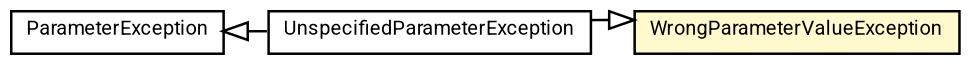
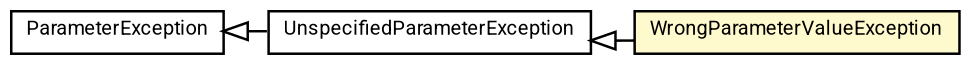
  digraph {
    fontname=Oswald
    nodesep=0.15
    rankdir=LR
    ranksep=0.25
    node [fontcolor=black fontname=Oswald fontsize=8 margin=0 shape=plaintext]
    edge [arrowtail=empty color=black dir=back fontname=Oswald fontsize=7 labelfontname=Roboto labelfontsize=7 weight=10]
    n1 [height=0 label=<<table title="de.lmu.ifi.dbs.elki.utilities.optionhandling.UnspecifiedParameterException" border="0" cellborder="1" cellspacing="0" cellpadding="2" href="UnspecifiedParameterException.html" target="_parent"> 		<tr><td><table border="0" cellspacing="0" cellpadding="1"> 		<tr><td align="center" balign="center"> <font face="Roboto">UnspecifiedParameterException</font> </td></tr> 		</table></td></tr> 		</table>> width=0]
    n2 [height=0 label=<<table title="de.lmu.ifi.dbs.elki.utilities.optionhandling.ParameterException" border="0" cellborder="1" cellspacing="0" cellpadding="2" href="ParameterException.html" target="_parent"> 		<tr><td><table border="0" cellspacing="0" cellpadding="1"> 		<tr><td align="center" balign="center"> <font face="Roboto">ParameterException</font> </td></tr> 		</table></td></tr> 		</table>> width=0]
    n3 [height=0 label=<<table title="de.lmu.ifi.dbs.elki.utilities.optionhandling.WrongParameterValueException" border="0" cellborder="1" cellspacing="0" cellpadding="2" bgcolor="lemonChiffon" href="WrongParameterValueException.html" target="_parent"> 		<tr><td><table border="0" cellspacing="0" cellpadding="1"> 		<tr><td align="center" balign="center"> <font face="Roboto">WrongParameterValueException</font> </td></tr> 		</table></td></tr> 		</table>> width=0]
    n2 -> n1
-   n3 -> n1
+   n1 -> n3
  }
